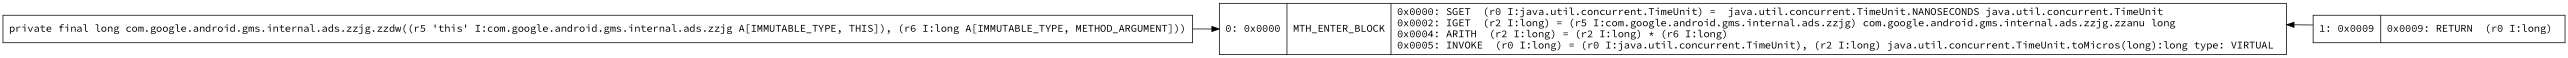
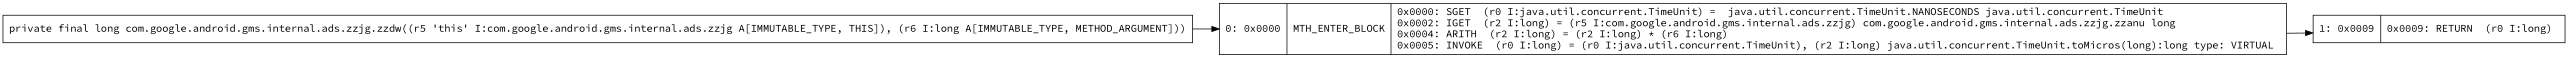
  digraph {
    rankdir=LR
    fontname="Source Code Pro"
    node [shape=record fontname="Source Code Pro"]
    edge [fontname="Source Code Pro"]
    n1 [label="{0\:\ 0x0000|MTH_ENTER_BLOCK\l|0x0000: SGET  (r0 I:java.util.concurrent.TimeUnit) =  java.util.concurrent.TimeUnit.NANOSECONDS java.util.concurrent.TimeUnit \l0x0002: IGET  (r2 I:long) = (r5 I:com.google.android.gms.internal.ads.zzjg) com.google.android.gms.internal.ads.zzjg.zzanu long \l0x0004: ARITH  (r2 I:long) = (r2 I:long) * (r6 I:long) \l0x0005: INVOKE  (r0 I:long) = (r0 I:java.util.concurrent.TimeUnit), (r2 I:long) java.util.concurrent.TimeUnit.toMicros(long):long type: VIRTUAL \l}"]
    n2 [label="{1\:\ 0x0009|0x0009: RETURN  (r0 I:long) \l}"]
    n3 [label="{private final long com.google.android.gms.internal.ads.zzjg.zzdw((r5 'this' I:com.google.android.gms.internal.ads.zzjg A[IMMUTABLE_TYPE, THIS]), (r6 I:long A[IMMUTABLE_TYPE, METHOD_ARGUMENT])) }"]
-   n2 -> n1
+   n1 -> n2
    n3 -> n1
  }
